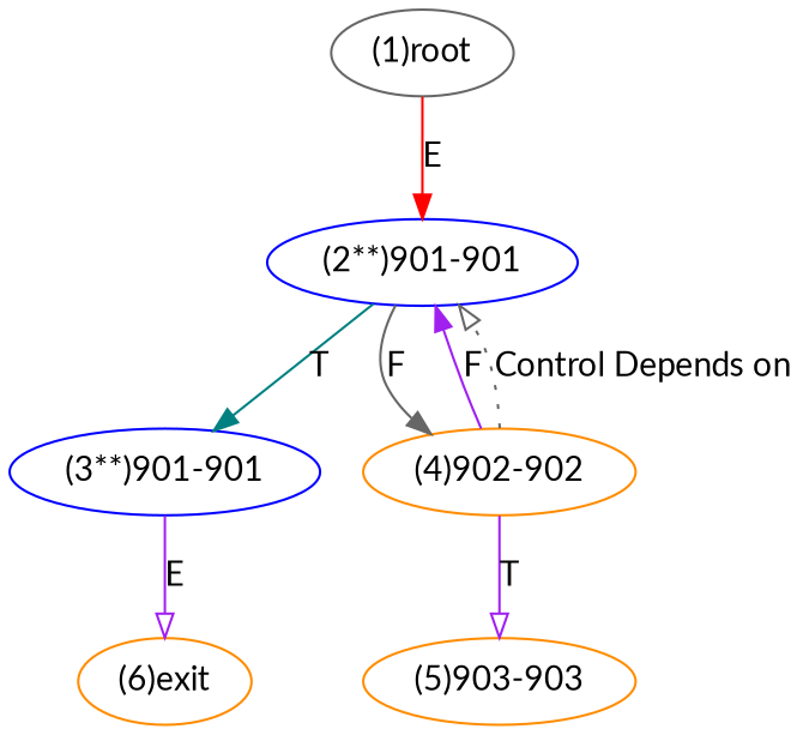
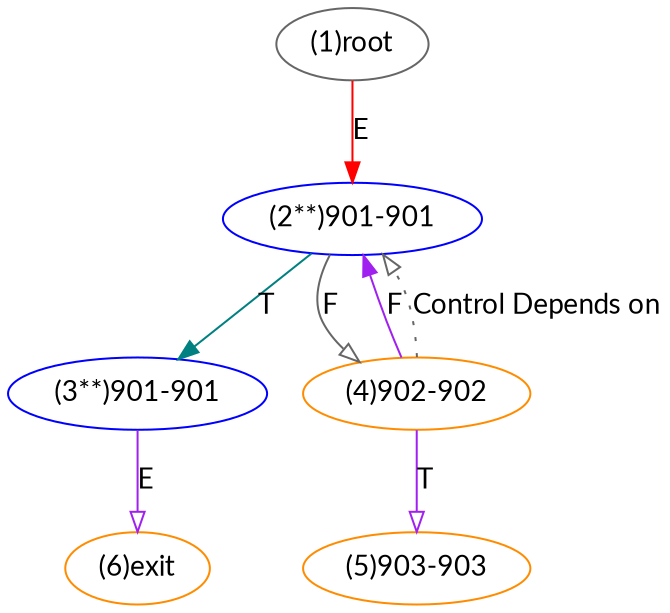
  digraph {
    fontname=Lato
    node [color=darkorange fontname=Lato]
    edge [arrowhead=normal color=purple fontname=Lato]
    n1 [color=gray40 label="(1)root"]
    n2 [color=blue label="(2**)901-901"]
    n3 [color=blue label="(3**)901-901"]
    n4 [label="(4)902-902"]
    n5 [label="(6)exit"]
    n6 [label="(5)903-903"]
    n1 -> n2 [color=red label=E]
    n2 -> n3 [color=teal label=T]
-   n2 -> n4 [color=gray40 label=F]
+   n2 -> n4 [arrowhead=onormal color=gray40 label=F]
    n3 -> n5 [arrowhead=onormal label=E]
    n4 -> n2 [label=F]
    n4 -> n2 [arrowhead=onormal color=gray40 label="Control Depends on" style=dotted]
    n4 -> n6 [arrowhead=onormal label=T]
  }
